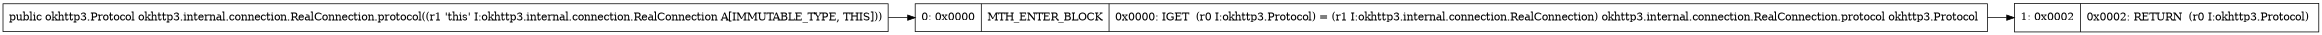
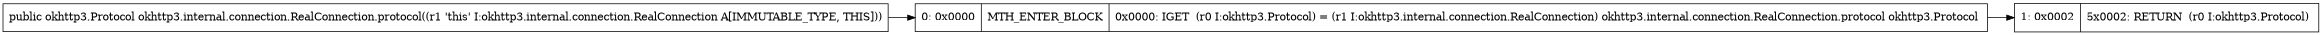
  digraph {
    rankdir=LR
    node [shape=record]
    n1 [label="{0\:\ 0x0000|MTH_ENTER_BLOCK\l|0x0000: IGET  (r0 I:okhttp3.Protocol) = (r1 I:okhttp3.internal.connection.RealConnection) okhttp3.internal.connection.RealConnection.protocol okhttp3.Protocol \l}"]
-   n2 [label="{1\:\ 0x0002|0x0002: RETURN  (r0 I:okhttp3.Protocol) \l}"]
+   n2 [label="{1\:\ 0x0002|5x0002: RETURN  (r0 I:okhttp3.Protocol) \l}"]
    n3 [label="{public okhttp3.Protocol okhttp3.internal.connection.RealConnection.protocol((r1 'this' I:okhttp3.internal.connection.RealConnection A[IMMUTABLE_TYPE, THIS])) }"]
    n1 -> n2
    n3 -> n1
  }
